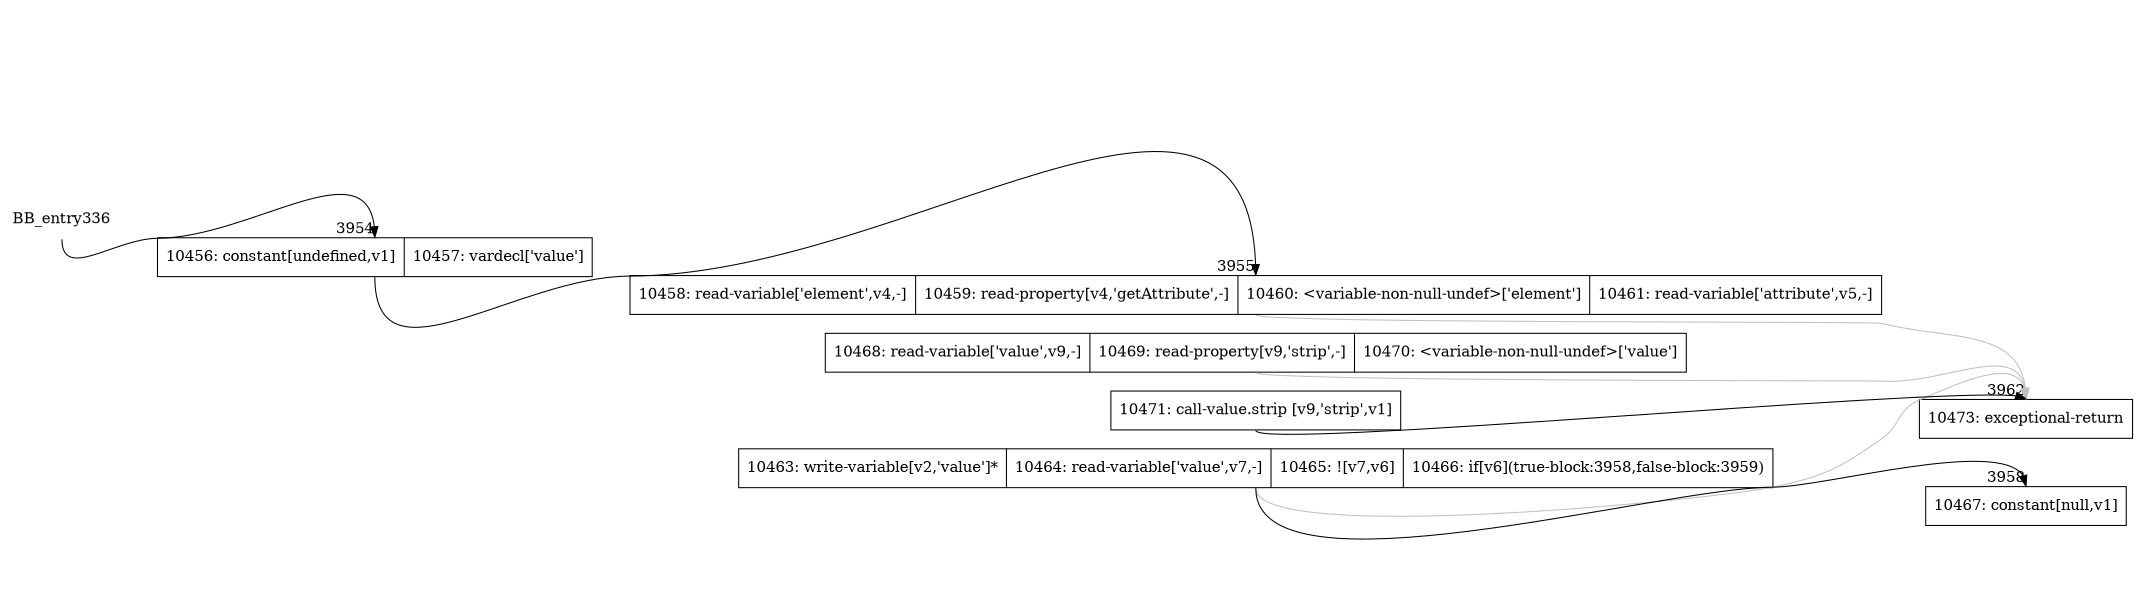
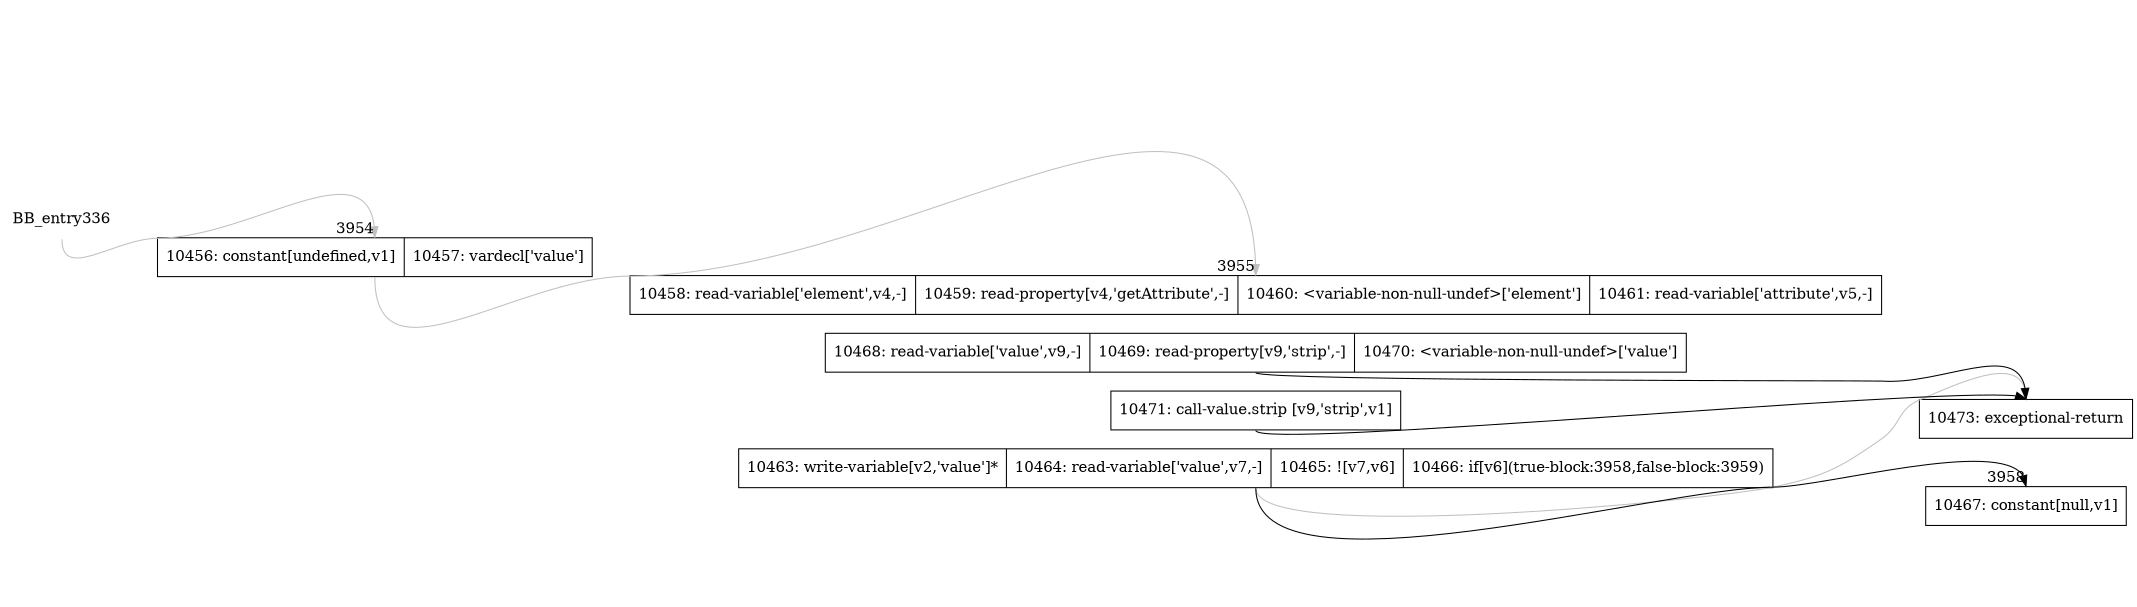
  digraph {
    rankdir=LR
    node [shape=record]
    edge [headport=n tailport=s]
    n1 [label=BB_entry336 shape=none]
    n2 [label="{10456: constant[undefined,v1]|10457: vardecl['value']}"]
    n3 [label="{10458: read-variable['element',v4,-]|10459: read-property[v4,'getAttribute',-]|10460: \<variable-non-null-undef\>['element']|10461: read-variable['attribute',v5,-]}"]
    n4 [label="{10473: exceptional-return}"]
    n5 [label="{10463: write-variable[v2,'value']*|10464: read-variable['value',v7,-]|10465: ![v7,v6]|10466: if[v6](true-block:3958,false-block:3959)}"]
    n6 [label="{10467: constant[null,v1]}"]
    n7 [label="{10468: read-variable['value',v9,-]|10469: read-property[v9,'strip',-]|10470: \<variable-non-null-undef\>['value']}"]
    n8 [label="{10471: call-value.strip [v9,'strip',v1]}"]
-   n1 -> n2 [headlabel="    3954"]
-   n2 -> n3 [headlabel="      3955"]
-   n3 -> n4 [color=gray headlabel="      3962"]
+   n1 -> n2 [headlabel="    3954" color=gray]
+   n2 -> n3 [headlabel="      3955" color=gray]
    n5 -> n4 [color=gray]
    n5 -> n6 [headlabel="      3958"]
-   n7 -> n4 [color=gray]
+   n7 -> n4 [color=black]
    n8 -> n4 [color=black]
  }
